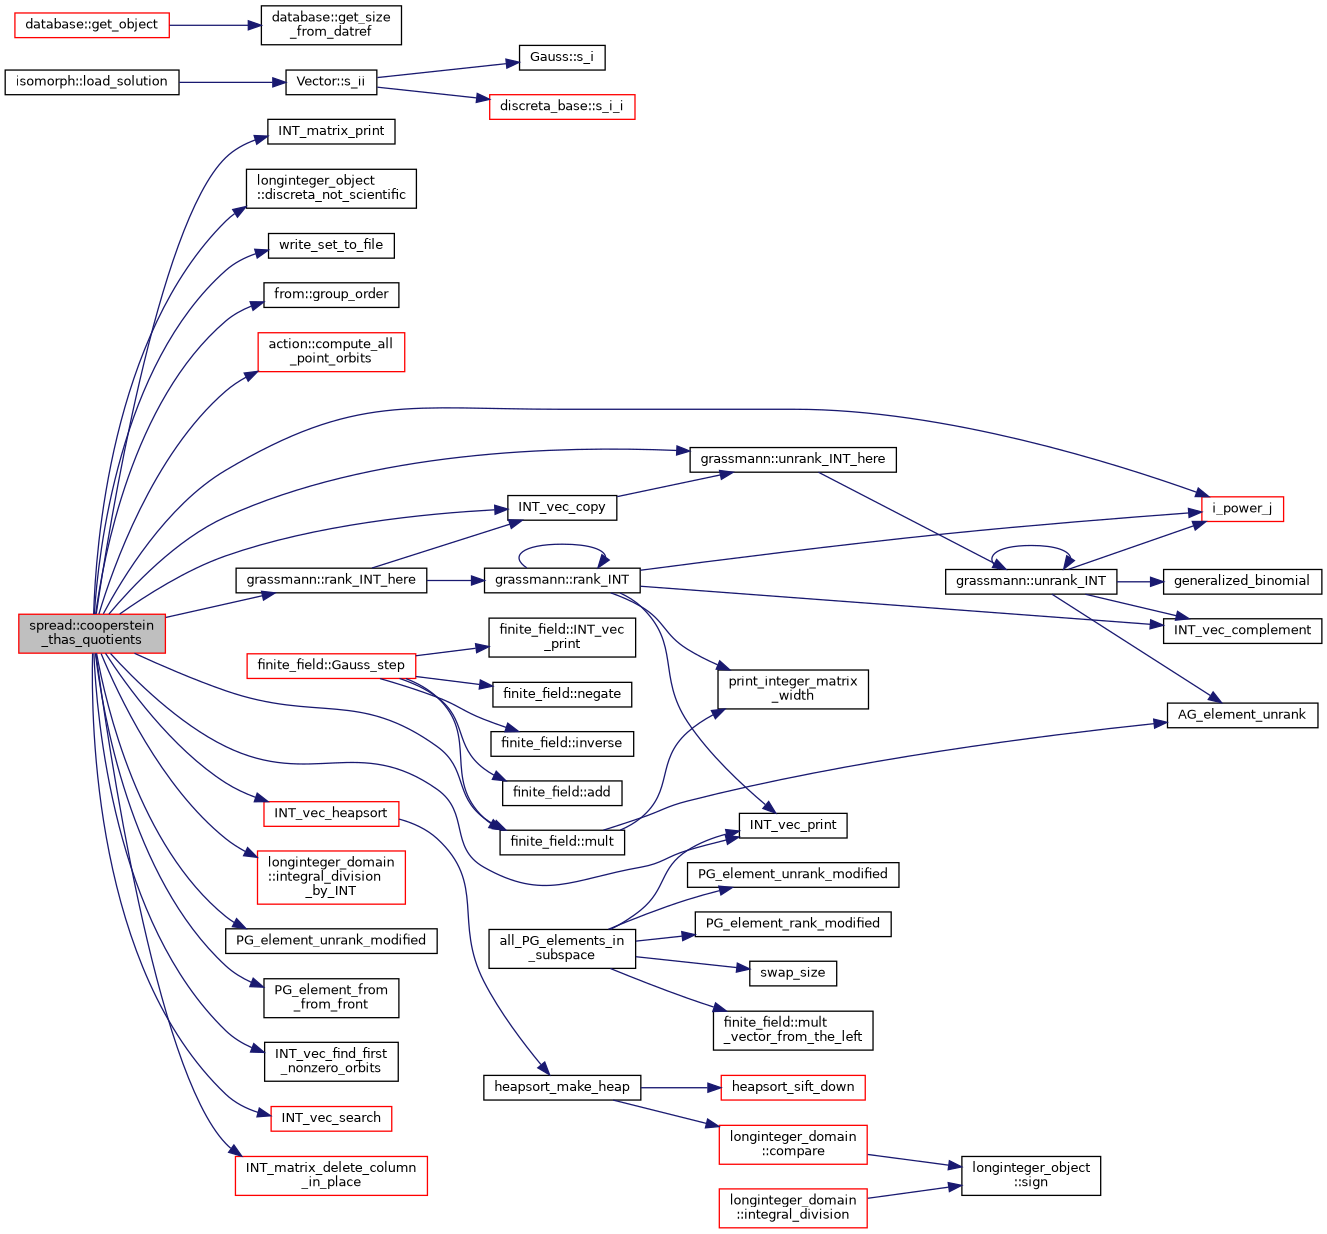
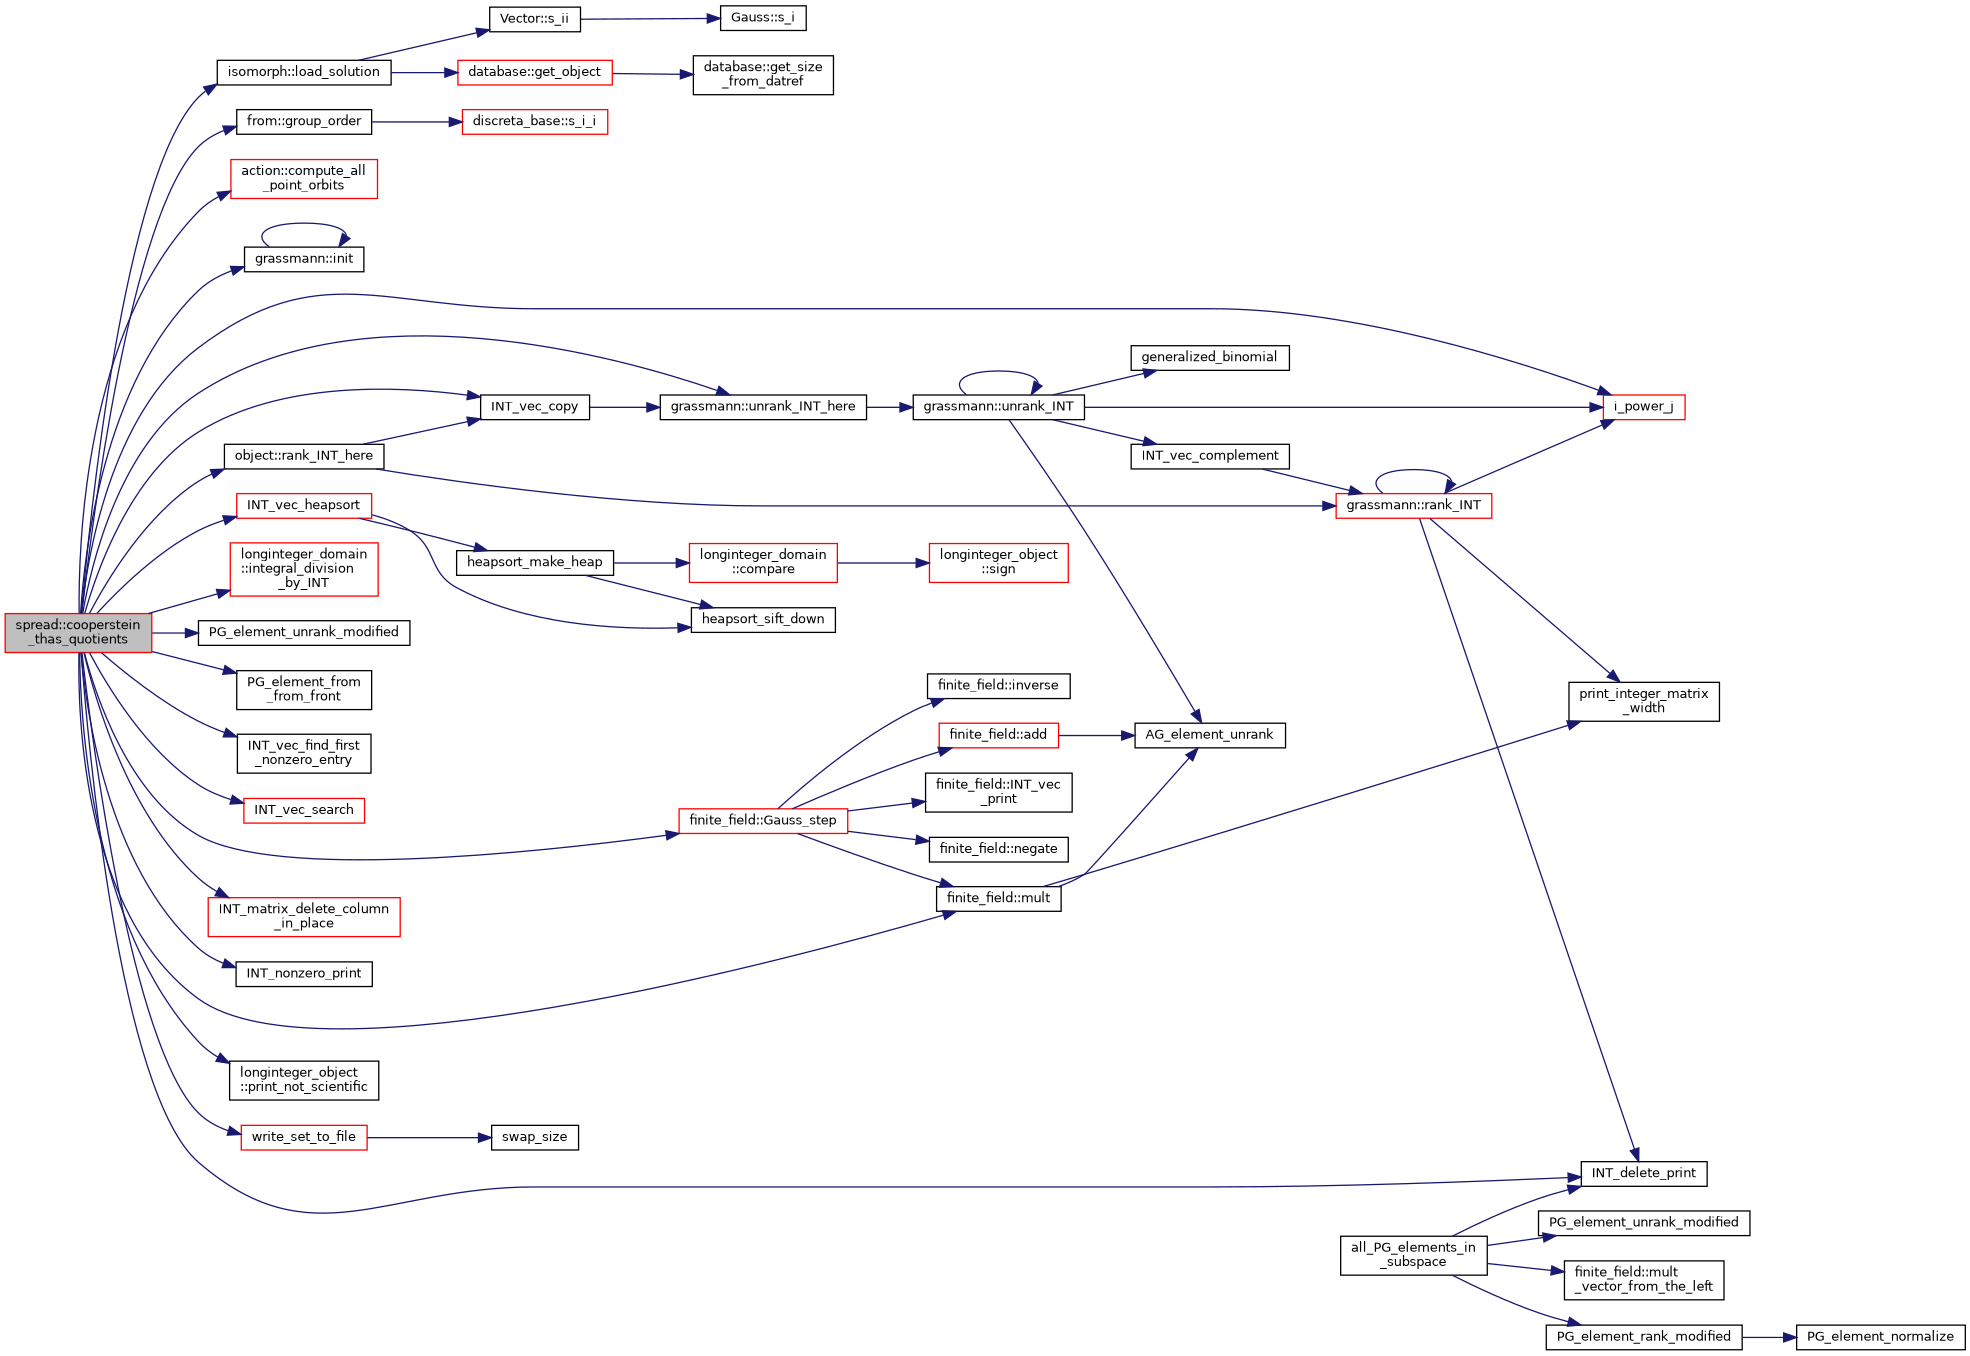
  digraph {
    rankdir=LR
    node [color=black fillcolor=white fontname=Helvetica fontsize=10 shape=record style=filled]
    edge [color=midnightblue fontname=Helvetica fontsize=10 labelfontname=Helvetica labelfontsize=10 style=solid]
    n1 [color=red fillcolor=grey75 fontcolor=black height=0.2 label="spread::cooperstein\l_thas_quotients" width=0.4]
    n2 [height=0.2 label="isomorph::load_solution" width=0.4]
    n3 [height=0.2 label="from::group_order" width=0.4]
    n4 [color=red height=0.2 label="action::compute_all\l_point_orbits" width=0.4]
+   n5 [height=0.2 label="grassmann::init" width=0.4]
    n6 [height=0.2 label="grassmann::unrank_INT_here" width=0.4]
    n7 [color=red height=0.2 label=i_power_j width=0.4]
-   n8 [height=0.2 label=INT_vec_print width=0.4]
+   n8 [height=0.2 label=INT_delete_print width=0.4]
    n9 [height=0.2 label=INT_vec_copy width=0.4]
    n10 [color=red height=0.2 label=INT_vec_heapsort width=0.4]
    n11 [color=red height=0.2 label="longinteger_domain\l::integral_division\l_by_INT" width=0.4]
    n12 [height=0.2 label=PG_element_unrank_modified width=0.4]
    n13 [height=0.2 label="PG_element_from\l_from_front" width=0.4]
-   n14 [height=0.2 label="INT_vec_find_first\l_nonzero_orbits" width=0.4]
+   n14 [height=0.2 label="INT_vec_find_first\l_nonzero_entry" width=0.4]
    n15 [color=red height=0.2 label=INT_vec_search width=0.4]
    n16 [color=red height=0.2 label="finite_field::Gauss_step" width=0.4]
    n17 [color=red height=0.2 label="INT_matrix_delete_column\l_in_place" width=0.4]
-   n18 [height=0.2 label=INT_matrix_print width=0.4]
-   n19 [height=0.2 label="grassmann::rank_INT_here" width=0.4]
-   n20 [height=0.2 label="longinteger_object\l::discreta_not_scientific" width=0.4]
-   n21 [height=0.2 label=write_set_to_file width=0.4]
+   n18 [height=0.2 label=INT_nonzero_print width=0.4]
+   n19 [height=0.2 label="object::rank_INT_here" width=0.4]
+   n20 [height=0.2 label="longinteger_object\l::print_not_scientific" width=0.4]
+   n21 [color=red height=0.2 label=write_set_to_file width=0.4]
    n22 [height=0.2 label="finite_field::mult" width=0.4]
    n23 [color=red height=0.2 label="database::get_object" width=0.4]
    n24 [height=0.2 label="Vector::s_ii" width=0.4]
    n25 [height=0.2 label="grassmann::unrank_INT" width=0.4]
    n26 [height=0.2 label="all_PG_elements_in\l_subspace" width=0.4]
    n27 [height=0.2 label=PG_element_unrank_modified width=0.4]
    n28 [height=0.2 label="finite_field::mult\l_vector_from_the_left" width=0.4]
    n29 [height=0.2 label=PG_element_rank_modified width=0.4]
    n30 [height=0.2 label=heapsort_make_heap width=0.4]
-   n31 [color=red height=0.2 label=heapsort_sift_down width=0.4]
+   n31 [height=0.2 label=heapsort_sift_down width=0.4]
    n32 [height=0.2 label="finite_field::INT_vec\l_print" width=0.4]
    n33 [height=0.2 label="finite_field::negate" width=0.4]
    n34 [height=0.2 label="finite_field::inverse" width=0.4]
-   n35 [height=0.2 label="finite_field::add" width=0.4]
-   n36 [height=0.2 label="grassmann::rank_INT" width=0.4]
+   n35 [color=red height=0.2 label="finite_field::add" width=0.4]
+   n36 [color=red height=0.2 label="grassmann::rank_INT" width=0.4]
    n37 [height=0.2 label=swap_size width=0.4]
    n38 [height=0.2 label="database::get_size\l_from_datref" width=0.4]
    n39 [height=0.2 label="Gauss::s_i" width=0.4]
    n40 [color=red height=0.2 label="discreta_base::s_i_i" width=0.4]
    n41 [height=0.2 label=generalized_binomial width=0.4]
    n42 [height=0.2 label=AG_element_unrank width=0.4]
    n43 [height=0.2 label=INT_vec_complement width=0.4]
    n44 [height=0.2 label="print_integer_matrix\l_width" width=0.4]
+   n45 [height=0.2 label=PG_element_normalize width=0.4]
    n46 [color=red height=0.2 label="longinteger_domain\l::compare" width=0.4]
-   n47 [color=red height=0.2 label="longinteger_domain\l::integral_division" width=0.4]
-   n48 [height=0.2 label="longinteger_object\l::sign" width=0.4]
+   n48 [color=red height=0.2 label="longinteger_object\l::sign" width=0.4]
+   n1 -> n2
    n1 -> n3
    n1 -> n4
+   n1 -> n5
    n1 -> n6
    n1 -> n7
    n1 -> n8
    n1 -> n9
    n1 -> n10
    n1 -> n11
    n1 -> n12
    n1 -> n13
    n1 -> n14
    n1 -> n15
+   n1 -> n16
    n1 -> n17
    n1 -> n18
    n1 -> n19
    n1 -> n20
    n1 -> n21
    n1 -> n22
+   n2 -> n23
    n2 -> n24
+   n5 -> n5
    n6 -> n25
    n9 -> n6
    n10 -> n30
+   n10 -> n31
    n16 -> n22
    n16 -> n32
    n16 -> n33
    n16 -> n34
    n16 -> n35
    n19 -> n9
    n19 -> n36
-   n26 -> n37
+   n21 -> n37
    n22 -> n42
    n22 -> n44
    n23 -> n38
    n24 -> n39
-   n24 -> n40
+   n3 -> n40
    n25 -> n7
    n25 -> n25
    n25 -> n41
    n25 -> n42
    n25 -> n43
    n26 -> n8
    n26 -> n27
    n26 -> n28
    n26 -> n29
+   n29 -> n45
    n30 -> n31
    n30 -> n46
+   n35 -> n42
    n36 -> n7
    n36 -> n8
    n36 -> n36
-   n36 -> n43
+   n43 -> n36
    n36 -> n44
    n46 -> n48
-   n47 -> n48
  }
